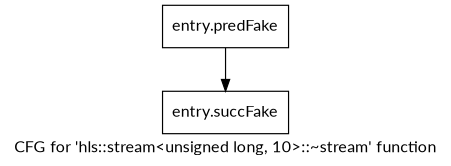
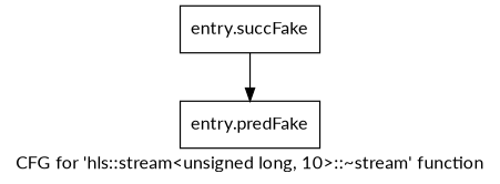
  digraph {
    label="CFG for 'hls::stream\<unsigned long, 10\>::~stream' function"
    fontname=Lato
    node [shape=record fontname=Lato]
    n1 [label="{entry.predFake}"]
    n2 [filename="/tools/Xilinx/Vitis_HLS/2023.1/include/hls_stream.h" label="{entry.succFake}" linenumber=523]
-   n1 -> n2 [execusionnum=0 filename="/tools/Xilinx/Vitis_HLS/2023.1/include/hls_stream.h" fontname=Lato]
+   n2 -> n1 [execusionnum=0 filename="/tools/Xilinx/Vitis_HLS/2023.1/include/hls_stream.h" fontname=Lato]
  }
